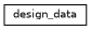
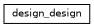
  digraph {
    rankdir=LR
-   n1 [color=black fillcolor=white fontname=Helvetica fontsize=10 height=0.2 label=design_data shape=record style=filled width=0.4]
+   n1 [color=black fillcolor=white fontname=Helvetica fontsize=10 height=0.2 label=design_design shape=record style=filled width=0.4]
  }
